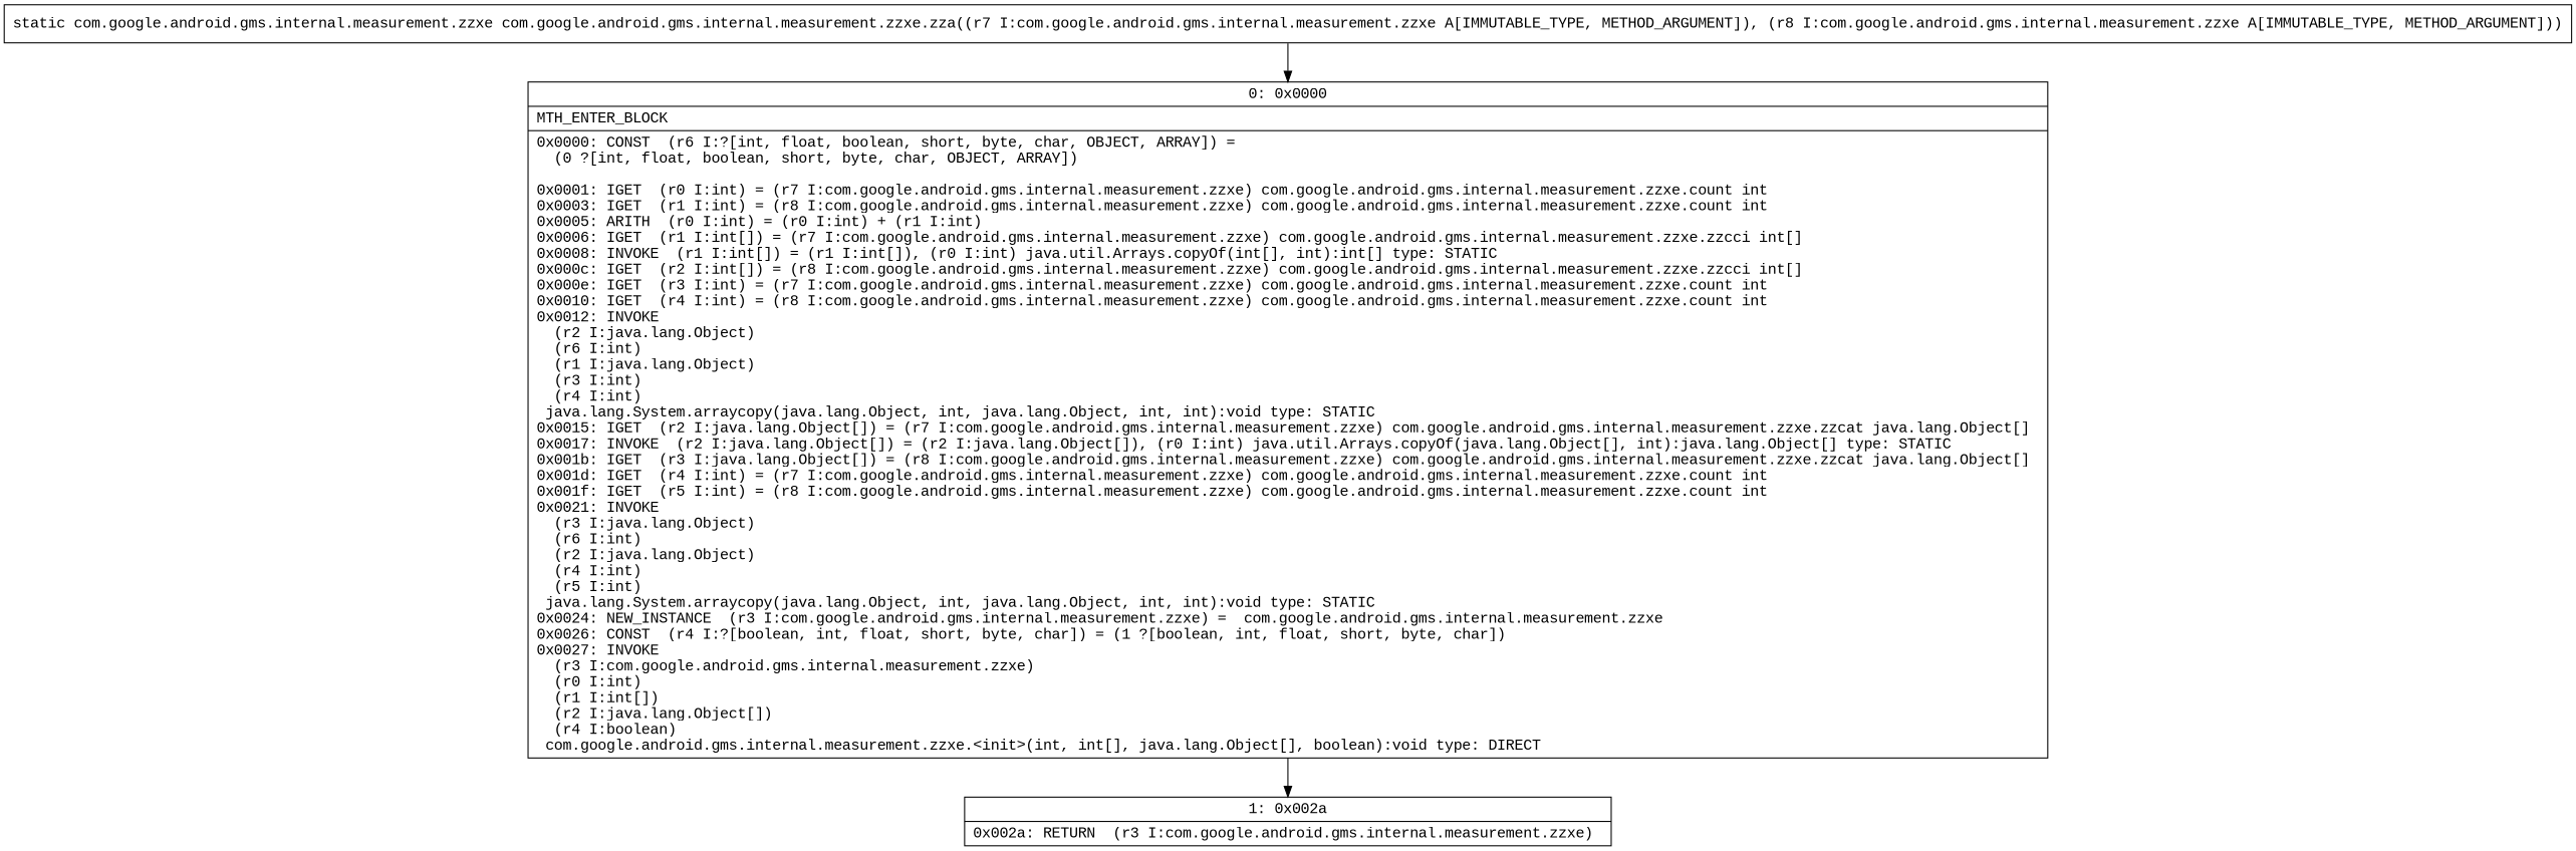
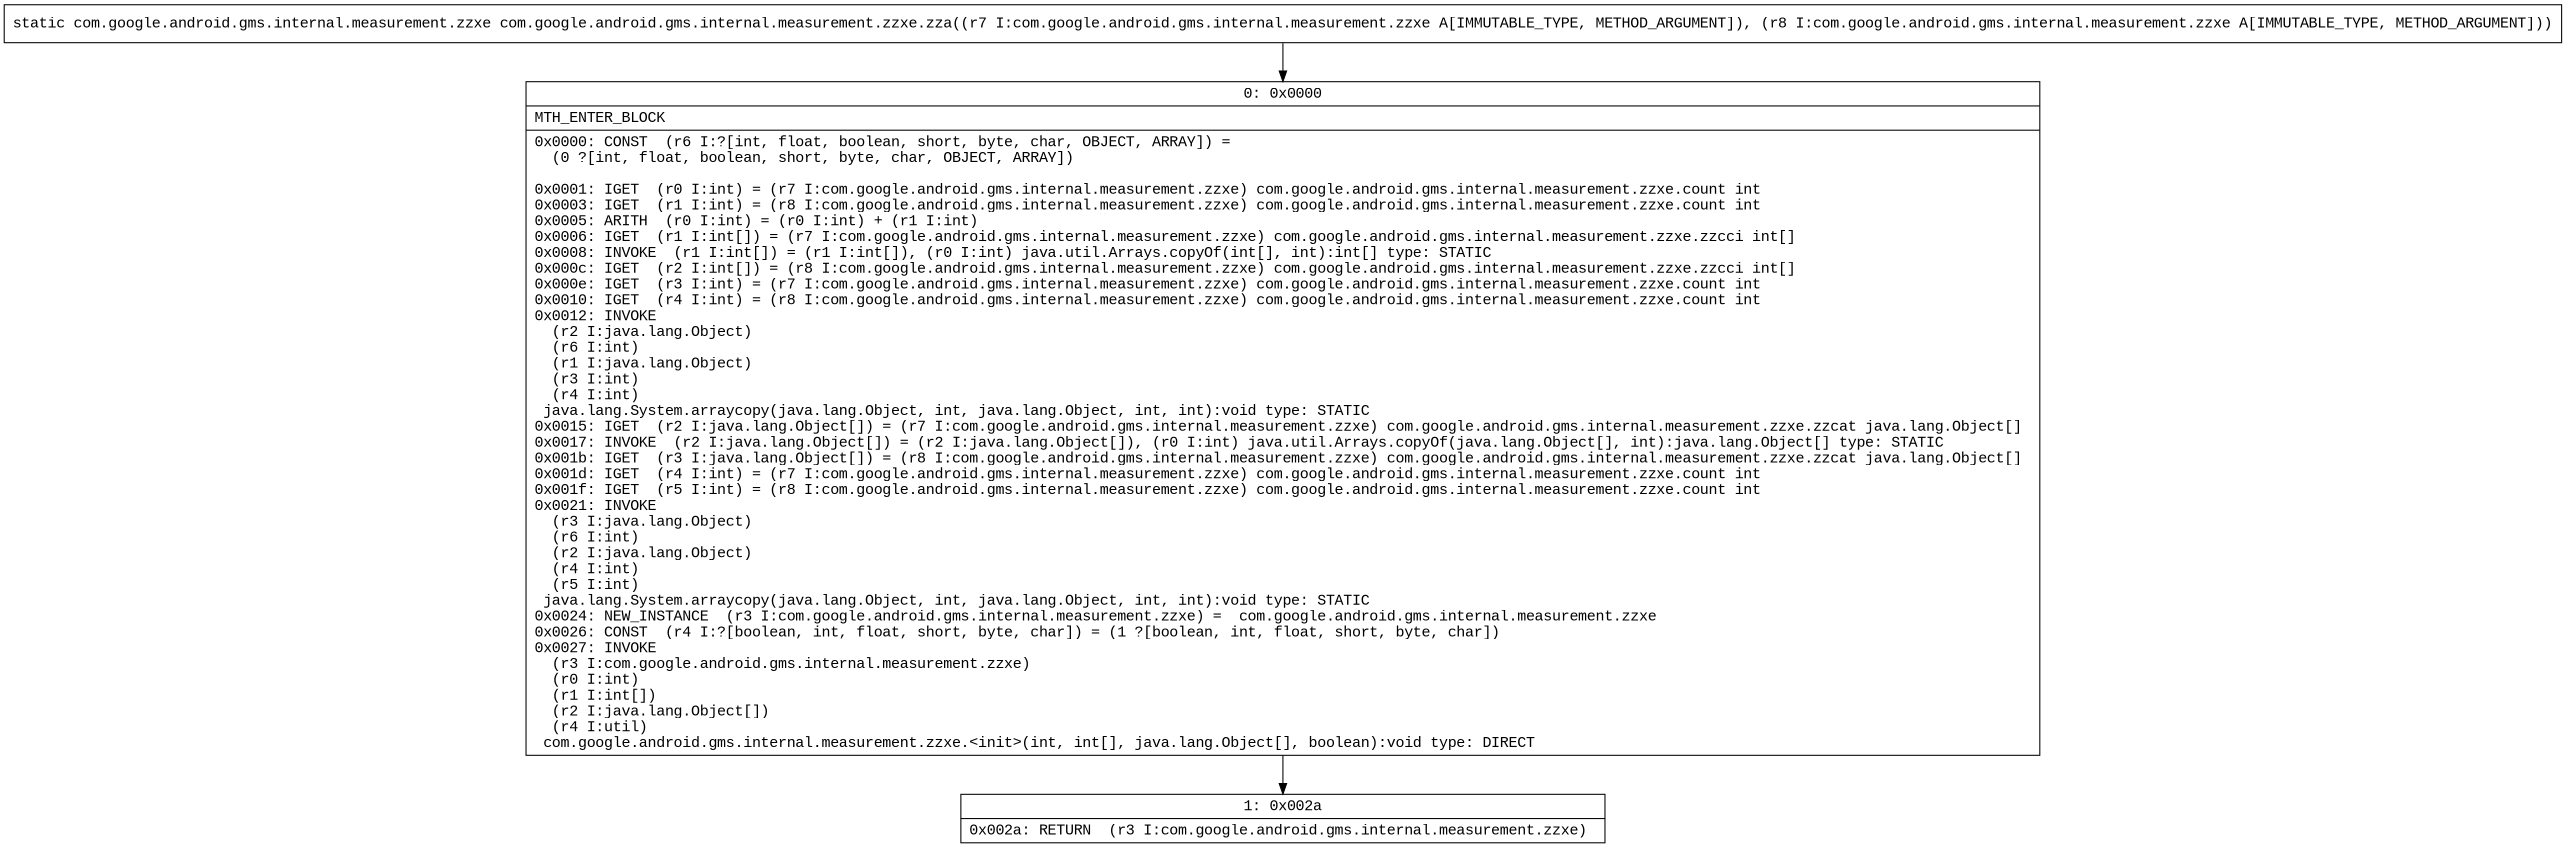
  digraph {
    fontname="Liberation Mono"
    node [shape=record fontname="Liberation Mono"]
    edge [fontname="Liberation Mono"]
-   n1 [label="{0\:\ 0x0000|MTH_ENTER_BLOCK\l|0x0000: CONST  (r6 I:?[int, float, boolean, short, byte, char, OBJECT, ARRAY]) = \l  (0 ?[int, float, boolean, short, byte, char, OBJECT, ARRAY])\l \l0x0001: IGET  (r0 I:int) = (r7 I:com.google.android.gms.internal.measurement.zzxe) com.google.android.gms.internal.measurement.zzxe.count int \l0x0003: IGET  (r1 I:int) = (r8 I:com.google.android.gms.internal.measurement.zzxe) com.google.android.gms.internal.measurement.zzxe.count int \l0x0005: ARITH  (r0 I:int) = (r0 I:int) + (r1 I:int) \l0x0006: IGET  (r1 I:int[]) = (r7 I:com.google.android.gms.internal.measurement.zzxe) com.google.android.gms.internal.measurement.zzxe.zzcci int[] \l0x0008: INVOKE  (r1 I:int[]) = (r1 I:int[]), (r0 I:int) java.util.Arrays.copyOf(int[], int):int[] type: STATIC \l0x000c: IGET  (r2 I:int[]) = (r8 I:com.google.android.gms.internal.measurement.zzxe) com.google.android.gms.internal.measurement.zzxe.zzcci int[] \l0x000e: IGET  (r3 I:int) = (r7 I:com.google.android.gms.internal.measurement.zzxe) com.google.android.gms.internal.measurement.zzxe.count int \l0x0010: IGET  (r4 I:int) = (r8 I:com.google.android.gms.internal.measurement.zzxe) com.google.android.gms.internal.measurement.zzxe.count int \l0x0012: INVOKE  \l  (r2 I:java.lang.Object)\l  (r6 I:int)\l  (r1 I:java.lang.Object)\l  (r3 I:int)\l  (r4 I:int)\l java.lang.System.arraycopy(java.lang.Object, int, java.lang.Object, int, int):void type: STATIC \l0x0015: IGET  (r2 I:java.lang.Object[]) = (r7 I:com.google.android.gms.internal.measurement.zzxe) com.google.android.gms.internal.measurement.zzxe.zzcat java.lang.Object[] \l0x0017: INVOKE  (r2 I:java.lang.Object[]) = (r2 I:java.lang.Object[]), (r0 I:int) java.util.Arrays.copyOf(java.lang.Object[], int):java.lang.Object[] type: STATIC \l0x001b: IGET  (r3 I:java.lang.Object[]) = (r8 I:com.google.android.gms.internal.measurement.zzxe) com.google.android.gms.internal.measurement.zzxe.zzcat java.lang.Object[] \l0x001d: IGET  (r4 I:int) = (r7 I:com.google.android.gms.internal.measurement.zzxe) com.google.android.gms.internal.measurement.zzxe.count int \l0x001f: IGET  (r5 I:int) = (r8 I:com.google.android.gms.internal.measurement.zzxe) com.google.android.gms.internal.measurement.zzxe.count int \l0x0021: INVOKE  \l  (r3 I:java.lang.Object)\l  (r6 I:int)\l  (r2 I:java.lang.Object)\l  (r4 I:int)\l  (r5 I:int)\l java.lang.System.arraycopy(java.lang.Object, int, java.lang.Object, int, int):void type: STATIC \l0x0024: NEW_INSTANCE  (r3 I:com.google.android.gms.internal.measurement.zzxe) =  com.google.android.gms.internal.measurement.zzxe \l0x0026: CONST  (r4 I:?[boolean, int, float, short, byte, char]) = (1 ?[boolean, int, float, short, byte, char]) \l0x0027: INVOKE  \l  (r3 I:com.google.android.gms.internal.measurement.zzxe)\l  (r0 I:int)\l  (r1 I:int[])\l  (r2 I:java.lang.Object[])\l  (r4 I:boolean)\l com.google.android.gms.internal.measurement.zzxe.\<init\>(int, int[], java.lang.Object[], boolean):void type: DIRECT \l}"]
+   n1 [label="{0\:\ 0x0000|MTH_ENTER_BLOCK\l|0x0000: CONST  (r6 I:?[int, float, boolean, short, byte, char, OBJECT, ARRAY]) = \l  (0 ?[int, float, boolean, short, byte, char, OBJECT, ARRAY])\l \l0x0001: IGET  (r0 I:int) = (r7 I:com.google.android.gms.internal.measurement.zzxe) com.google.android.gms.internal.measurement.zzxe.count int \l0x0003: IGET  (r1 I:int) = (r8 I:com.google.android.gms.internal.measurement.zzxe) com.google.android.gms.internal.measurement.zzxe.count int \l0x0005: ARITH  (r0 I:int) = (r0 I:int) + (r1 I:int) \l0x0006: IGET  (r1 I:int[]) = (r7 I:com.google.android.gms.internal.measurement.zzxe) com.google.android.gms.internal.measurement.zzxe.zzcci int[] \l0x0008: INVOKE  (r1 I:int[]) = (r1 I:int[]), (r0 I:int) java.util.Arrays.copyOf(int[], int):int[] type: STATIC \l0x000c: IGET  (r2 I:int[]) = (r8 I:com.google.android.gms.internal.measurement.zzxe) com.google.android.gms.internal.measurement.zzxe.zzcci int[] \l0x000e: IGET  (r3 I:int) = (r7 I:com.google.android.gms.internal.measurement.zzxe) com.google.android.gms.internal.measurement.zzxe.count int \l0x0010: IGET  (r4 I:int) = (r8 I:com.google.android.gms.internal.measurement.zzxe) com.google.android.gms.internal.measurement.zzxe.count int \l0x0012: INVOKE  \l  (r2 I:java.lang.Object)\l  (r6 I:int)\l  (r1 I:java.lang.Object)\l  (r3 I:int)\l  (r4 I:int)\l java.lang.System.arraycopy(java.lang.Object, int, java.lang.Object, int, int):void type: STATIC \l0x0015: IGET  (r2 I:java.lang.Object[]) = (r7 I:com.google.android.gms.internal.measurement.zzxe) com.google.android.gms.internal.measurement.zzxe.zzcat java.lang.Object[] \l0x0017: INVOKE  (r2 I:java.lang.Object[]) = (r2 I:java.lang.Object[]), (r0 I:int) java.util.Arrays.copyOf(java.lang.Object[], int):java.lang.Object[] type: STATIC \l0x001b: IGET  (r3 I:java.lang.Object[]) = (r8 I:com.google.android.gms.internal.measurement.zzxe) com.google.android.gms.internal.measurement.zzxe.zzcat java.lang.Object[] \l0x001d: IGET  (r4 I:int) = (r7 I:com.google.android.gms.internal.measurement.zzxe) com.google.android.gms.internal.measurement.zzxe.count int \l0x001f: IGET  (r5 I:int) = (r8 I:com.google.android.gms.internal.measurement.zzxe) com.google.android.gms.internal.measurement.zzxe.count int \l0x0021: INVOKE  \l  (r3 I:java.lang.Object)\l  (r6 I:int)\l  (r2 I:java.lang.Object)\l  (r4 I:int)\l  (r5 I:int)\l java.lang.System.arraycopy(java.lang.Object, int, java.lang.Object, int, int):void type: STATIC \l0x0024: NEW_INSTANCE  (r3 I:com.google.android.gms.internal.measurement.zzxe) =  com.google.android.gms.internal.measurement.zzxe \l0x0026: CONST  (r4 I:?[boolean, int, float, short, byte, char]) = (1 ?[boolean, int, float, short, byte, char]) \l0x0027: INVOKE  \l  (r3 I:com.google.android.gms.internal.measurement.zzxe)\l  (r0 I:int)\l  (r1 I:int[])\l  (r2 I:java.lang.Object[])\l  (r4 I:util)\l com.google.android.gms.internal.measurement.zzxe.\<init\>(int, int[], java.lang.Object[], boolean):void type: DIRECT \l}"]
    n2 [label="{1\:\ 0x002a|0x002a: RETURN  (r3 I:com.google.android.gms.internal.measurement.zzxe) \l}"]
    n3 [label="{static com.google.android.gms.internal.measurement.zzxe com.google.android.gms.internal.measurement.zzxe.zza((r7 I:com.google.android.gms.internal.measurement.zzxe A[IMMUTABLE_TYPE, METHOD_ARGUMENT]), (r8 I:com.google.android.gms.internal.measurement.zzxe A[IMMUTABLE_TYPE, METHOD_ARGUMENT])) }"]
    n1 -> n2
    n3 -> n1
  }
